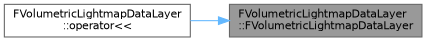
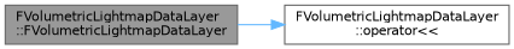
  digraph {
    rankdir=RL
    node [fontname=Helvetica fontsize=10 shape=box style=filled]
    n1 [color=gray40 fillcolor=grey60 fontcolor=black height=0.2 label="FVolumetricLightmapDataLayer\l::FVolumetricLightmapDataLayer" width=0.4]
    n2 [color=grey40 fillcolor=white height=0.2 label="FVolumetricLightmapDataLayer\l::operator\<\<" width=0.4]
-   n1 -> n2 [color=steelblue1 dir=back fontname=Helvetica fontsize=10 labelfontname=Helvetica labelfontsize=10 style=solid]
+   n2 -> n1 [color=steelblue1 dir=back fontname=Helvetica fontsize=10 labelfontname=Helvetica labelfontsize=10 style=solid]
  }
